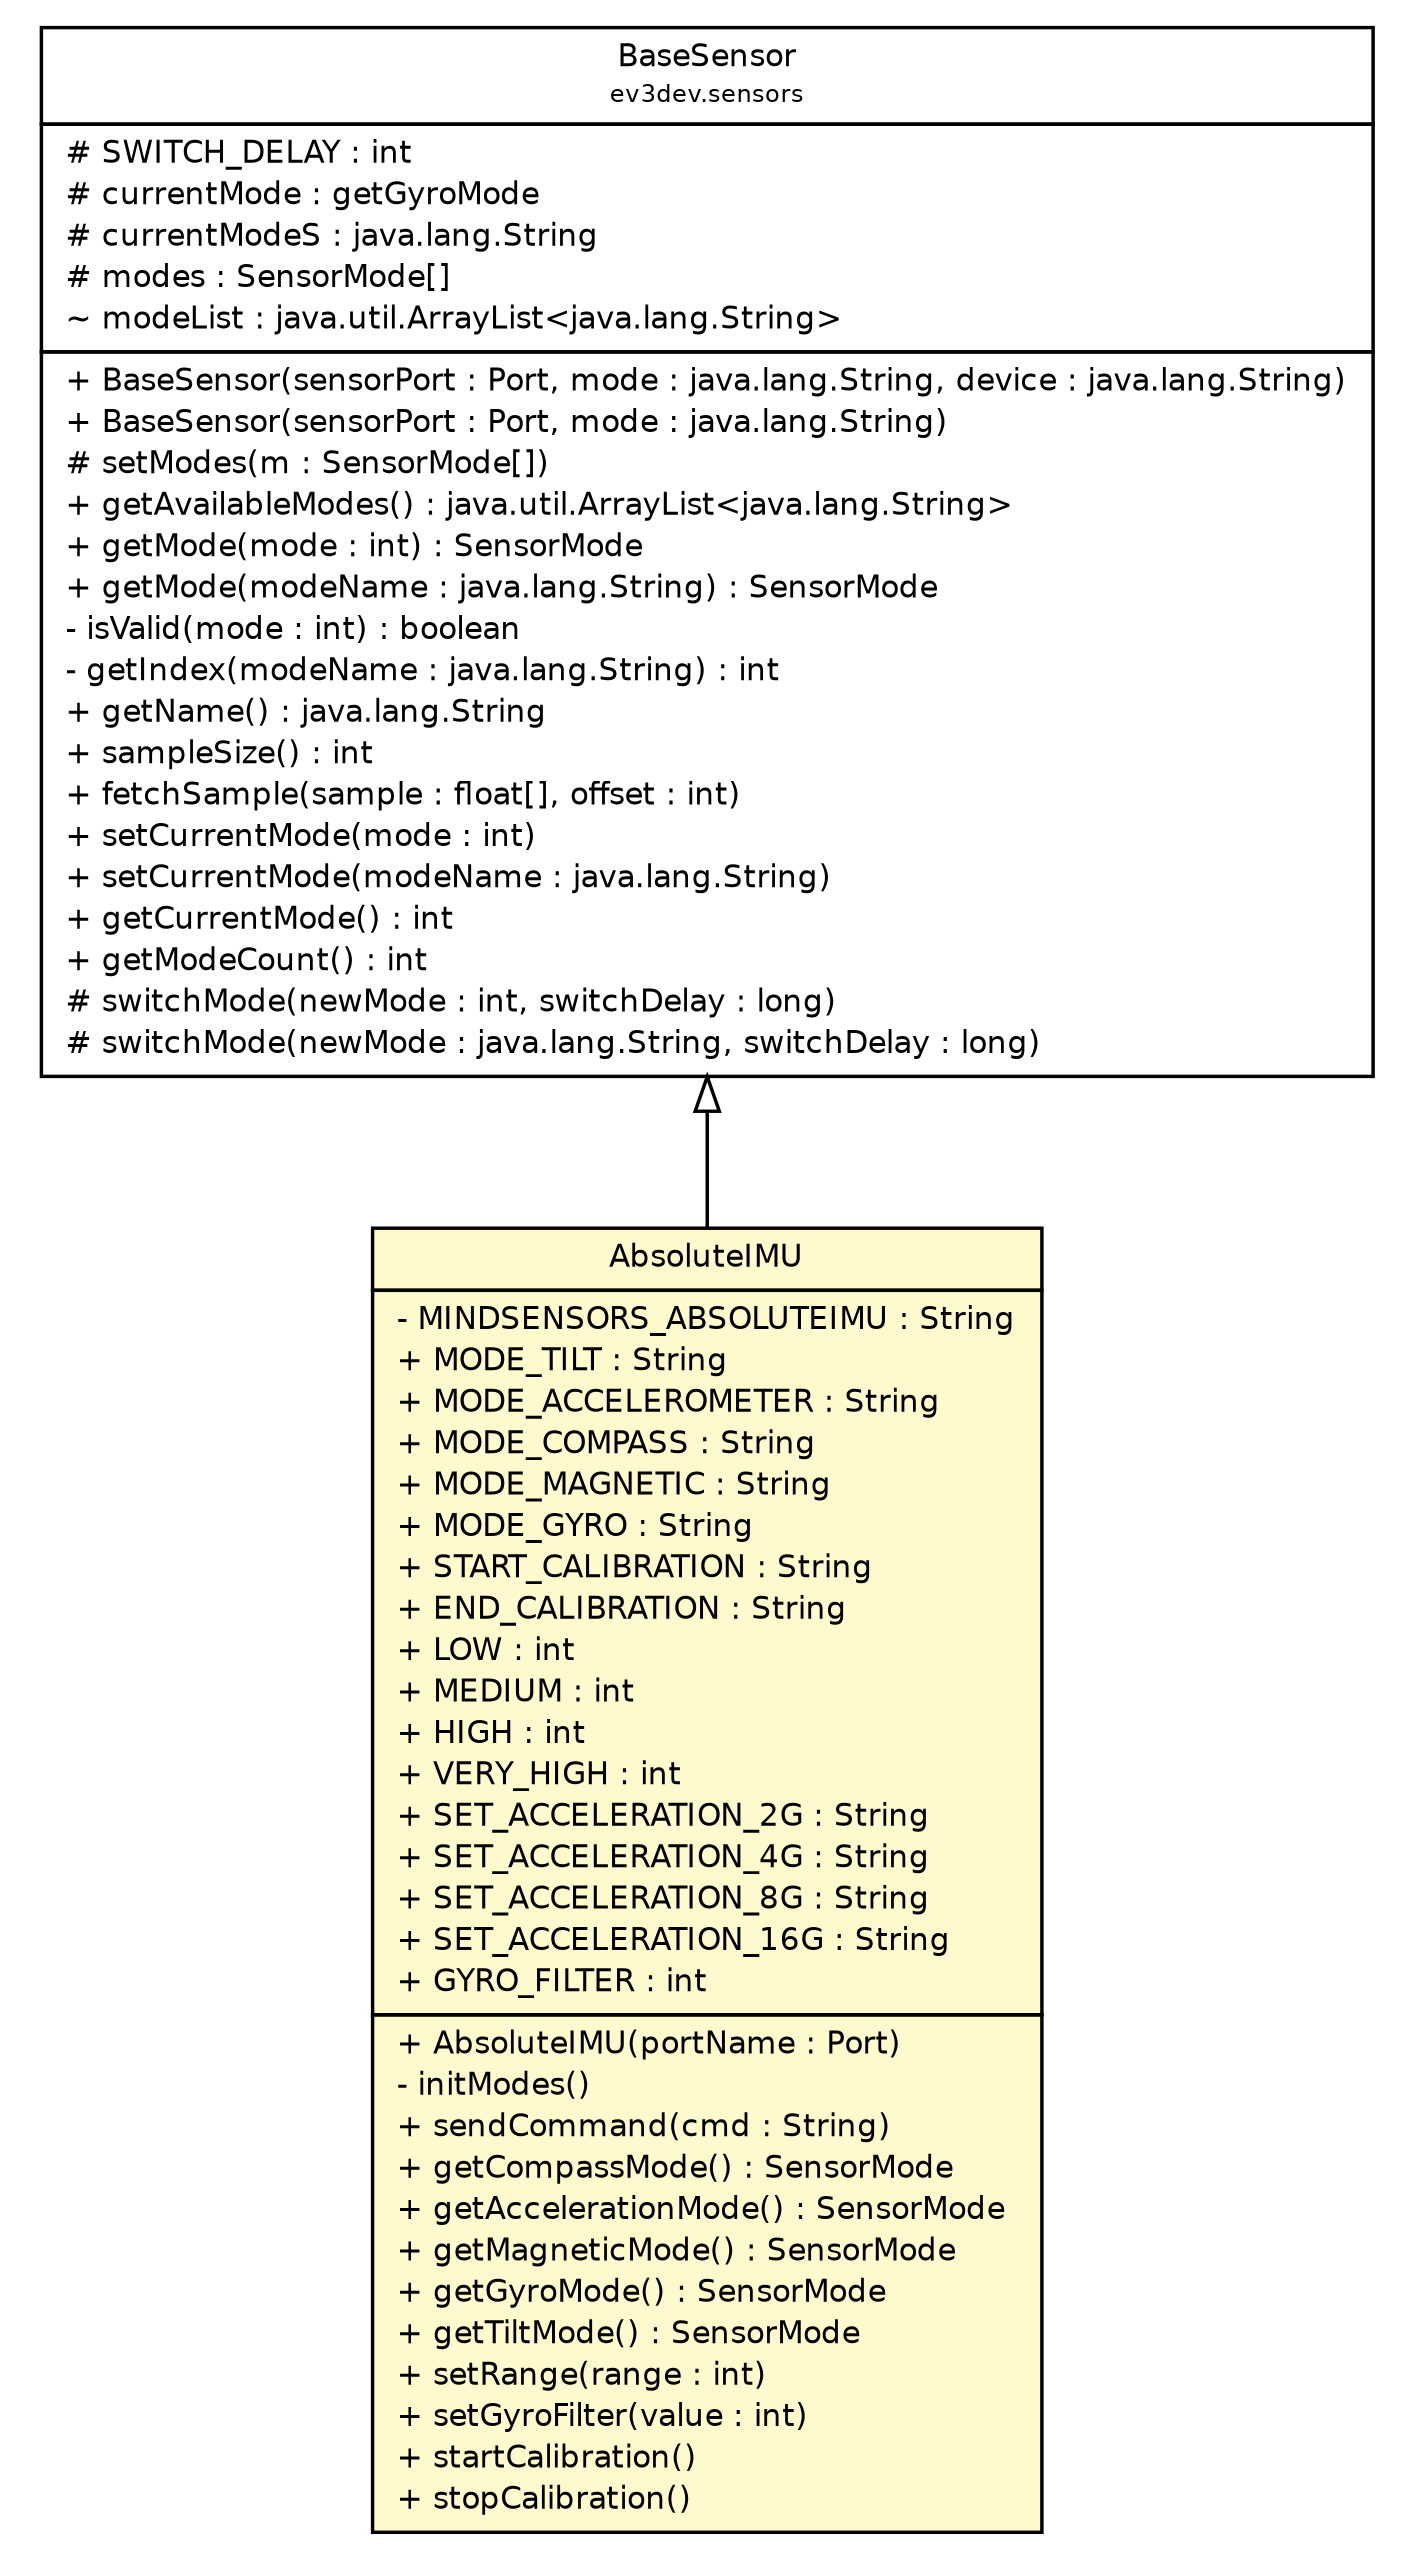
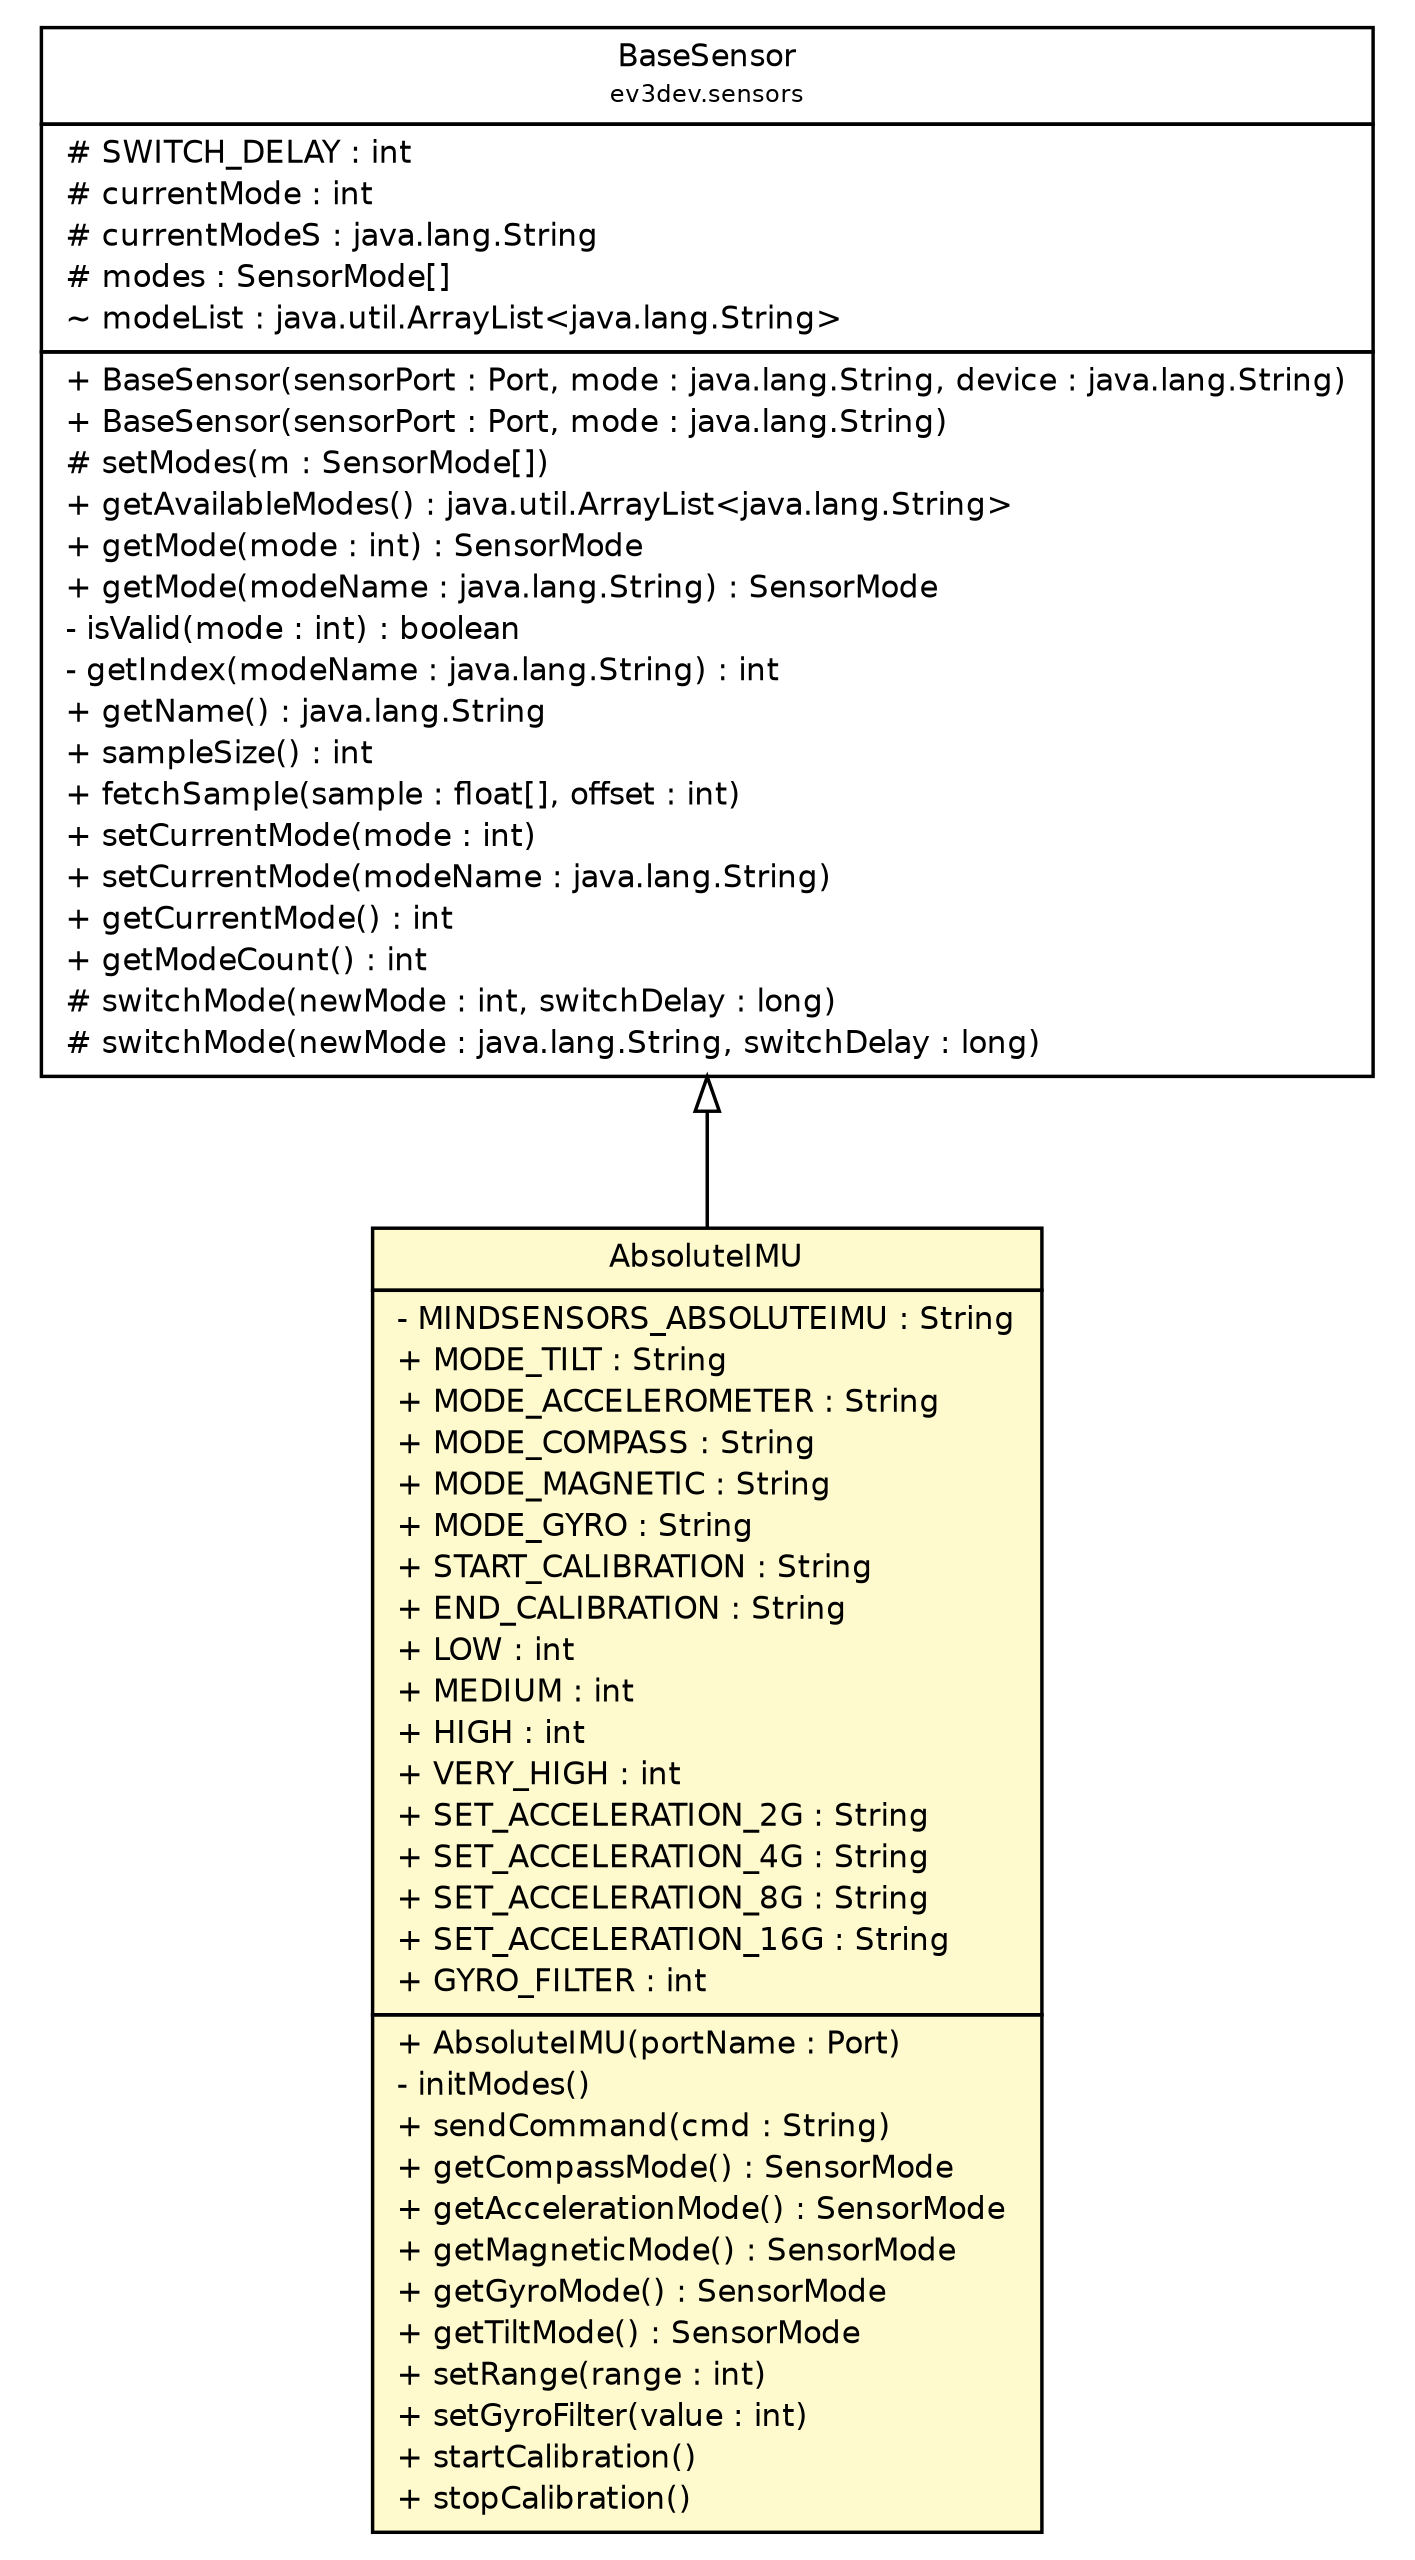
  digraph {
    nodesep=0.25
    ranksep=0.5
    node [fontcolor=black fontname=Helvetica fontsize=9.0 shape=plaintext]
-   n1 [label=<<table title="ev3dev.sensors.BaseSensor" border="0" cellborder="1" cellspacing="0" cellpadding="2" port="p" href="../BaseSensor.html"> 		<tr><td><table border="0" cellspacing="0" cellpadding="1"> <tr><td align="center" balign="center"> BaseSensor </td></tr> <tr><td align="center" balign="center"><font point-size="7.0"> ev3dev.sensors </font></td></tr> 		</table></td></tr> 		<tr><td><table border="0" cellspacing="0" cellpadding="1"> <tr><td align="left" balign="left"> # SWITCH_DELAY : int </td></tr> <tr><td align="left" balign="left"> # currentMode : getGyroMode </td></tr> <tr><td align="left" balign="left"> # currentModeS : java.lang.String </td></tr> <tr><td align="left" balign="left"> # modes : SensorMode[] </td></tr> <tr><td align="left" balign="left"> ~ modeList : java.util.ArrayList&lt;java.lang.String&gt; </td></tr> 		</table></td></tr> 		<tr><td><table border="0" cellspacing="0" cellpadding="1"> <tr><td align="left" balign="left"> + BaseSensor(sensorPort : Port, mode : java.lang.String, device : java.lang.String) </td></tr> <tr><td align="left" balign="left"> + BaseSensor(sensorPort : Port, mode : java.lang.String) </td></tr> <tr><td align="left" balign="left"> # setModes(m : SensorMode[]) </td></tr> <tr><td align="left" balign="left"> + getAvailableModes() : java.util.ArrayList&lt;java.lang.String&gt; </td></tr> <tr><td align="left" balign="left"> + getMode(mode : int) : SensorMode </td></tr> <tr><td align="left" balign="left"> + getMode(modeName : java.lang.String) : SensorMode </td></tr> <tr><td align="left" balign="left"> - isValid(mode : int) : boolean </td></tr> <tr><td align="left" balign="left"> - getIndex(modeName : java.lang.String) : int </td></tr> <tr><td align="left" balign="left"> + getName() : java.lang.String </td></tr> <tr><td align="left" balign="left"> + sampleSize() : int </td></tr> <tr><td align="left" balign="left"> + fetchSample(sample : float[], offset : int) </td></tr> <tr><td align="left" balign="left"> + setCurrentMode(mode : int) </td></tr> <tr><td align="left" balign="left"> + setCurrentMode(modeName : java.lang.String) </td></tr> <tr><td align="left" balign="left"> + getCurrentMode() : int </td></tr> <tr><td align="left" balign="left"> + getModeCount() : int </td></tr> <tr><td align="left" balign="left"> # switchMode(newMode : int, switchDelay : long) </td></tr> <tr><td align="left" balign="left"> # switchMode(newMode : java.lang.String, switchDelay : long) </td></tr> 		</table></td></tr> 		</table>>]
+   n1 [label=<<table title="ev3dev.sensors.BaseSensor" border="0" cellborder="1" cellspacing="0" cellpadding="2" port="p" href="../BaseSensor.html"> 		<tr><td><table border="0" cellspacing="0" cellpadding="1"> <tr><td align="center" balign="center"> BaseSensor </td></tr> <tr><td align="center" balign="center"><font point-size="7.0"> ev3dev.sensors </font></td></tr> 		</table></td></tr> 		<tr><td><table border="0" cellspacing="0" cellpadding="1"> <tr><td align="left" balign="left"> # SWITCH_DELAY : int </td></tr> <tr><td align="left" balign="left"> # currentMode : int </td></tr> <tr><td align="left" balign="left"> # currentModeS : java.lang.String </td></tr> <tr><td align="left" balign="left"> # modes : SensorMode[] </td></tr> <tr><td align="left" balign="left"> ~ modeList : java.util.ArrayList&lt;java.lang.String&gt; </td></tr> 		</table></td></tr> 		<tr><td><table border="0" cellspacing="0" cellpadding="1"> <tr><td align="left" balign="left"> + BaseSensor(sensorPort : Port, mode : java.lang.String, device : java.lang.String) </td></tr> <tr><td align="left" balign="left"> + BaseSensor(sensorPort : Port, mode : java.lang.String) </td></tr> <tr><td align="left" balign="left"> # setModes(m : SensorMode[]) </td></tr> <tr><td align="left" balign="left"> + getAvailableModes() : java.util.ArrayList&lt;java.lang.String&gt; </td></tr> <tr><td align="left" balign="left"> + getMode(mode : int) : SensorMode </td></tr> <tr><td align="left" balign="left"> + getMode(modeName : java.lang.String) : SensorMode </td></tr> <tr><td align="left" balign="left"> - isValid(mode : int) : boolean </td></tr> <tr><td align="left" balign="left"> - getIndex(modeName : java.lang.String) : int </td></tr> <tr><td align="left" balign="left"> + getName() : java.lang.String </td></tr> <tr><td align="left" balign="left"> + sampleSize() : int </td></tr> <tr><td align="left" balign="left"> + fetchSample(sample : float[], offset : int) </td></tr> <tr><td align="left" balign="left"> + setCurrentMode(mode : int) </td></tr> <tr><td align="left" balign="left"> + setCurrentMode(modeName : java.lang.String) </td></tr> <tr><td align="left" balign="left"> + getCurrentMode() : int </td></tr> <tr><td align="left" balign="left"> + getModeCount() : int </td></tr> <tr><td align="left" balign="left"> # switchMode(newMode : int, switchDelay : long) </td></tr> <tr><td align="left" balign="left"> # switchMode(newMode : java.lang.String, switchDelay : long) </td></tr> 		</table></td></tr> 		</table>>]
    n2 [label=<<table title="ev3dev.sensors.mindsensors.AbsoluteIMU" border="0" cellborder="1" cellspacing="0" cellpadding="2" port="p" bgcolor="lemonChiffon" href="./AbsoluteIMU.html"> 		<tr><td><table border="0" cellspacing="0" cellpadding="1"> <tr><td align="center" balign="center"> AbsoluteIMU </td></tr> 		</table></td></tr> 		<tr><td><table border="0" cellspacing="0" cellpadding="1"> <tr><td align="left" balign="left"> - MINDSENSORS_ABSOLUTEIMU : String </td></tr> <tr><td align="left" balign="left"> + MODE_TILT : String </td></tr> <tr><td align="left" balign="left"> + MODE_ACCELEROMETER : String </td></tr> <tr><td align="left" balign="left"> + MODE_COMPASS : String </td></tr> <tr><td align="left" balign="left"> + MODE_MAGNETIC : String </td></tr> <tr><td align="left" balign="left"> + MODE_GYRO : String </td></tr> <tr><td align="left" balign="left"> + START_CALIBRATION : String </td></tr> <tr><td align="left" balign="left"> + END_CALIBRATION : String </td></tr> <tr><td align="left" balign="left"> + LOW : int </td></tr> <tr><td align="left" balign="left"> + MEDIUM : int </td></tr> <tr><td align="left" balign="left"> + HIGH : int </td></tr> <tr><td align="left" balign="left"> + VERY_HIGH : int </td></tr> <tr><td align="left" balign="left"> + SET_ACCELERATION_2G : String </td></tr> <tr><td align="left" balign="left"> + SET_ACCELERATION_4G : String </td></tr> <tr><td align="left" balign="left"> + SET_ACCELERATION_8G : String </td></tr> <tr><td align="left" balign="left"> + SET_ACCELERATION_16G : String </td></tr> <tr><td align="left" balign="left"> + GYRO_FILTER : int </td></tr> 		</table></td></tr> 		<tr><td><table border="0" cellspacing="0" cellpadding="1"> <tr><td align="left" balign="left"> + AbsoluteIMU(portName : Port) </td></tr> <tr><td align="left" balign="left"> - initModes() </td></tr> <tr><td align="left" balign="left"> + sendCommand(cmd : String) </td></tr> <tr><td align="left" balign="left"> + getCompassMode() : SensorMode </td></tr> <tr><td align="left" balign="left"> + getAccelerationMode() : SensorMode </td></tr> <tr><td align="left" balign="left"> + getMagneticMode() : SensorMode </td></tr> <tr><td align="left" balign="left"> + getGyroMode() : SensorMode </td></tr> <tr><td align="left" balign="left"> + getTiltMode() : SensorMode </td></tr> <tr><td align="left" balign="left"> + setRange(range : int) </td></tr> <tr><td align="left" balign="left"> + setGyroFilter(value : int) </td></tr> <tr><td align="left" balign="left"> + startCalibration() </td></tr> <tr><td align="left" balign="left"> + stopCalibration() </td></tr> 		</table></td></tr> 		</table>>]
    n1 -> n2 [arrowtail=empty dir=back fontname=Helvetica fontsize=10 headport=p labelfontname=Helvetica labelfontsize=10 tailport=p]
  }
